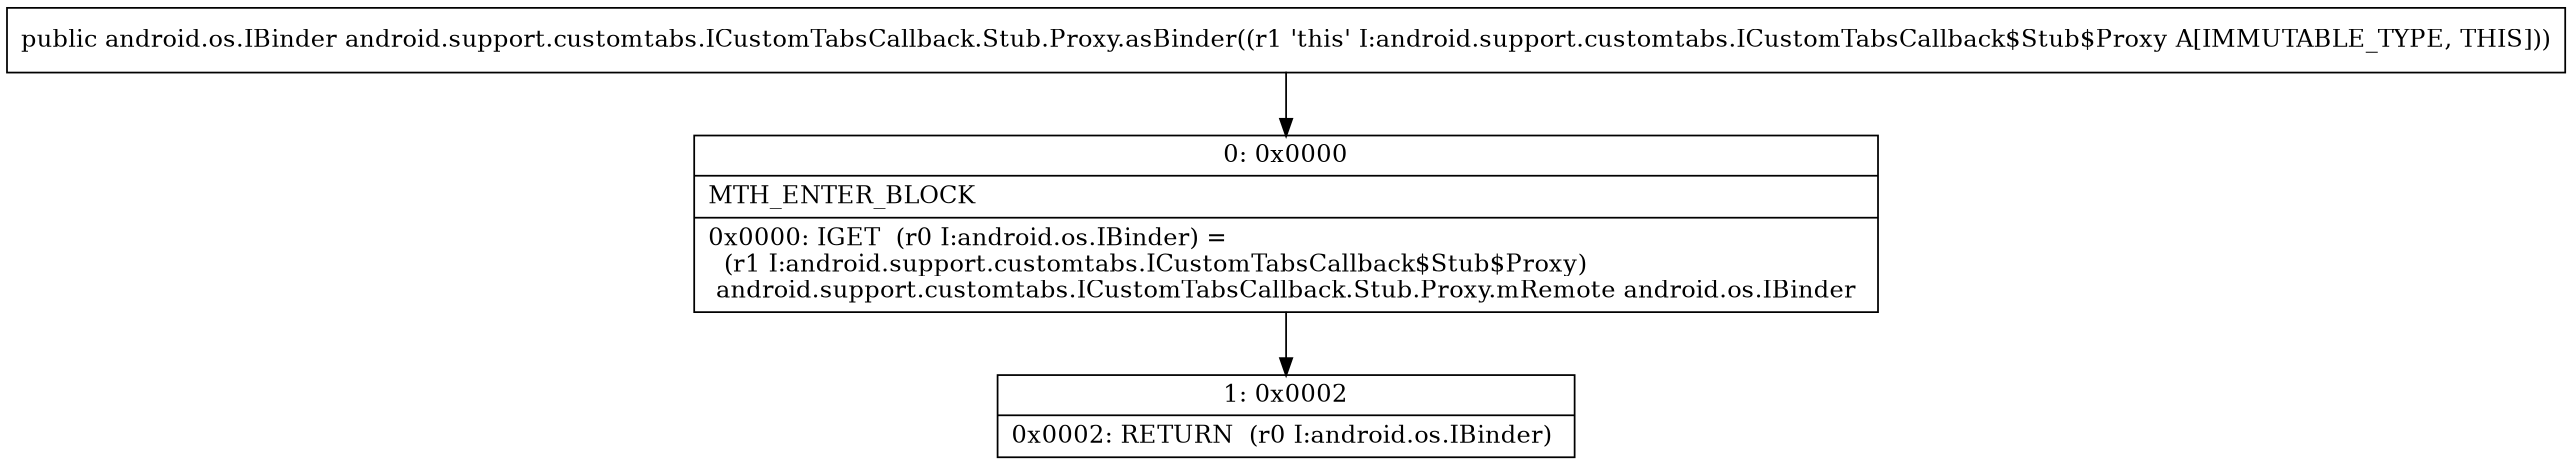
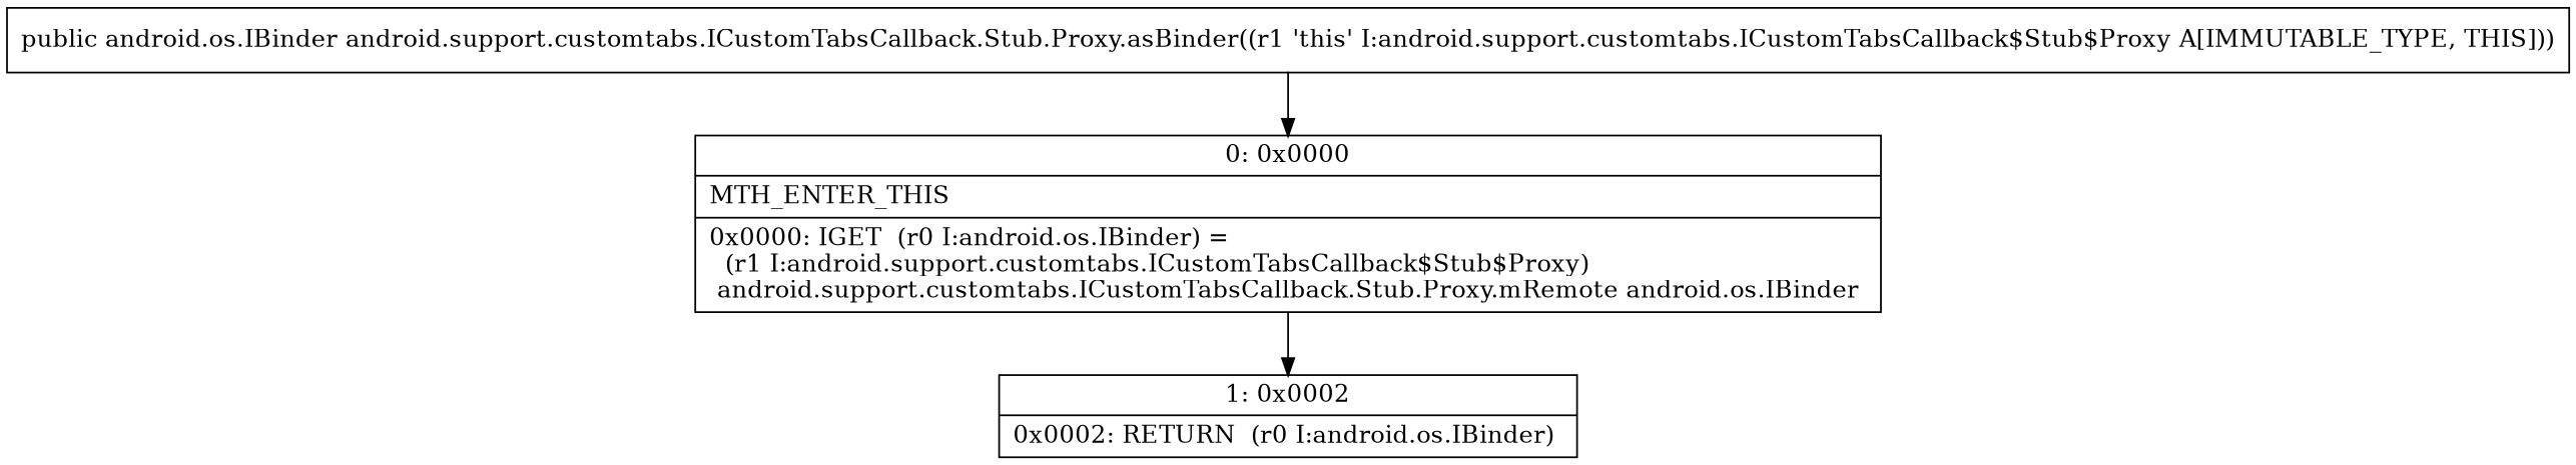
  digraph {
    node [shape=record]
-   n1 [label="{0\:\ 0x0000|MTH_ENTER_BLOCK\l|0x0000: IGET  (r0 I:android.os.IBinder) = \l  (r1 I:android.support.customtabs.ICustomTabsCallback$Stub$Proxy)\l android.support.customtabs.ICustomTabsCallback.Stub.Proxy.mRemote android.os.IBinder \l}"]
+   n1 [label="{0\:\ 0x0000|MTH_ENTER_THIS\l|0x0000: IGET  (r0 I:android.os.IBinder) = \l  (r1 I:android.support.customtabs.ICustomTabsCallback$Stub$Proxy)\l android.support.customtabs.ICustomTabsCallback.Stub.Proxy.mRemote android.os.IBinder \l}"]
    n2 [label="{1\:\ 0x0002|0x0002: RETURN  (r0 I:android.os.IBinder) \l}"]
    n3 [label="{public android.os.IBinder android.support.customtabs.ICustomTabsCallback.Stub.Proxy.asBinder((r1 'this' I:android.support.customtabs.ICustomTabsCallback$Stub$Proxy A[IMMUTABLE_TYPE, THIS])) }"]
    n1 -> n2
    n3 -> n1
  }
